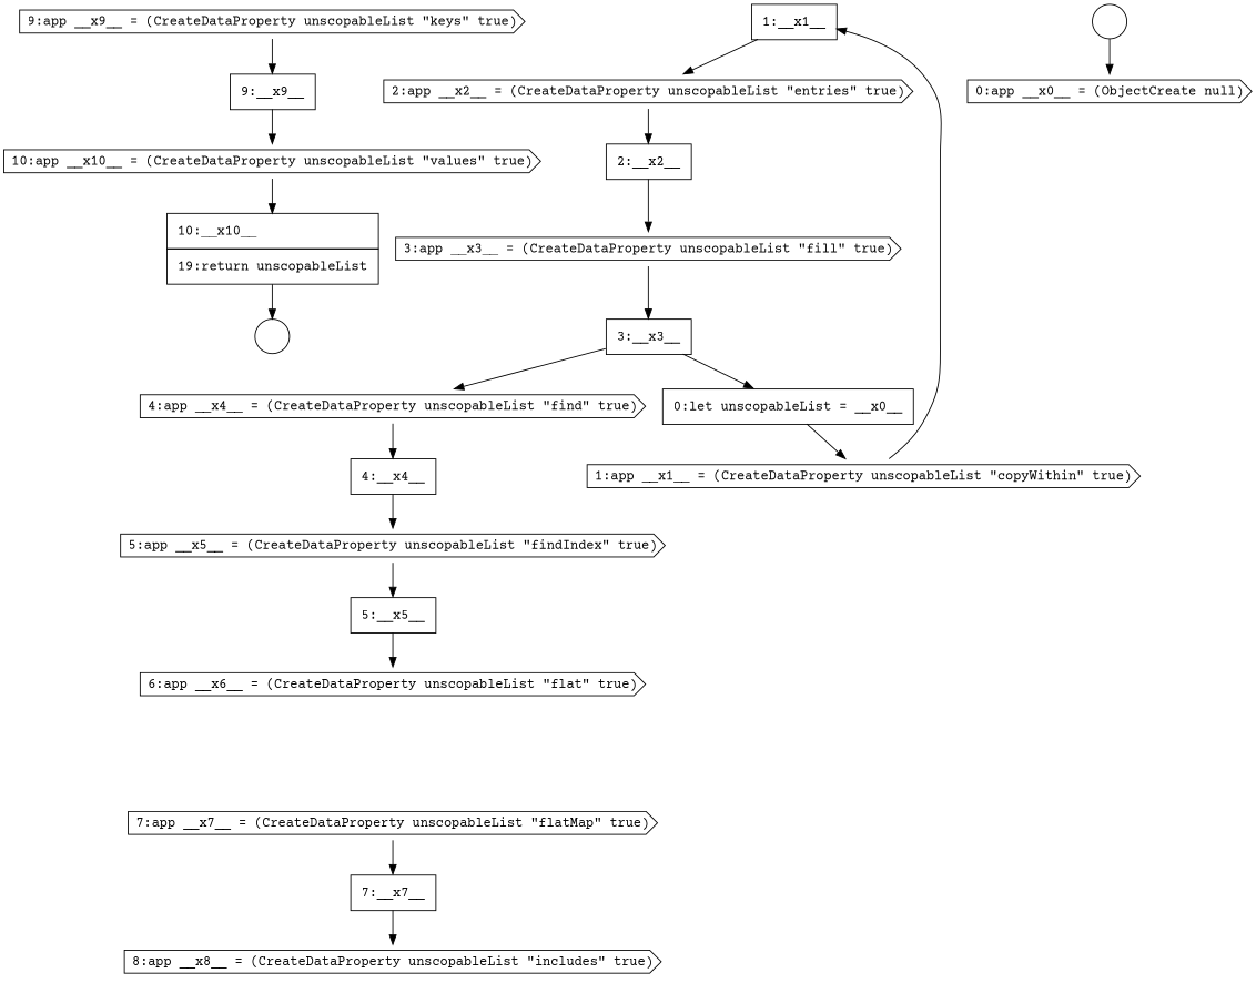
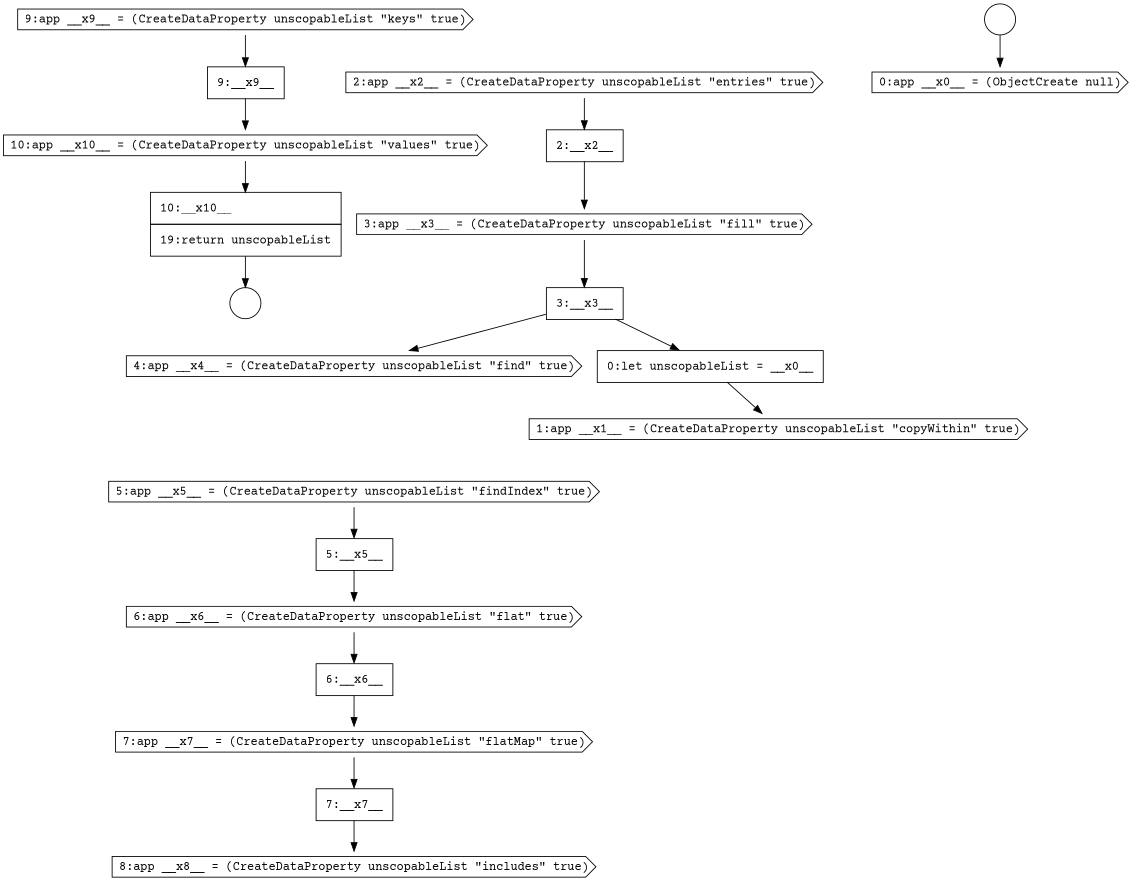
  digraph {
    fontname="Courier Prime"
    node [color=black fillcolor=white fontname="Courier Prime" shape=cds style=filled]
    edge [color=black fontname="Courier Prime"]
    n1 [label=<<font color="black">10:app __x10__ = (CreateDataProperty unscopableList &quot;values&quot; true)</font>>]
    n2 [label=<<font color="black">     <table border="0" cellborder="1" cellspacing="0" cellpadding="10">       <tr><td align="left">10:__x10__</td></tr>       <tr><td align="left">19:return unscopableList</td></tr>     </table>   </font>> margin=0 shape=none]
    n3 [label=" " shape=circle]
-   n4 [label=<<font color="black">     <table border="0" cellborder="1" cellspacing="0" cellpadding="10">       <tr><td align="left">1:__x1__</td></tr>     </table>   </font>> margin=0 shape=none]
    n5 [label=<<font color="black">2:app __x2__ = (CreateDataProperty unscopableList &quot;entries&quot; true)</font>>]
    n6 [label=<<font color="black">     <table border="0" cellborder="1" cellspacing="0" cellpadding="10">       <tr><td align="left">2:__x2__</td></tr>     </table>   </font>> margin=0 shape=none]
    n7 [label=<<font color="black">     <table border="0" cellborder="1" cellspacing="0" cellpadding="10">       <tr><td align="left">7:__x7__</td></tr>     </table>   </font>> margin=0 shape=none]
    n8 [label=<<font color="black">8:app __x8__ = (CreateDataProperty unscopableList &quot;includes&quot; true)</font>>]
    n9 [label=<<font color="black">5:app __x5__ = (CreateDataProperty unscopableList &quot;findIndex&quot; true)</font>>]
    n10 [label=<<font color="black">     <table border="0" cellborder="1" cellspacing="0" cellpadding="10">       <tr><td align="left">5:__x5__</td></tr>     </table>   </font>> margin=0 shape=none]
    n11 [label=<<font color="black">6:app __x6__ = (CreateDataProperty unscopableList &quot;flat&quot; true)</font>>]
    n12 [label=<<font color="black">     <table border="0" cellborder="1" cellspacing="0" cellpadding="10">       <tr><td align="left">9:__x9__</td></tr>     </table>   </font>> margin=0 shape=none]
    n13 [label=<<font color="black">1:app __x1__ = (CreateDataProperty unscopableList &quot;copyWithin&quot; true)</font>>]
+   n14 [label=<<font color="black">     <table border="0" cellborder="1" cellspacing="0" cellpadding="10">       <tr><td align="left">6:__x6__</td></tr>     </table>   </font>> margin=0 shape=none]
    n15 [label=<<font color="black">3:app __x3__ = (CreateDataProperty unscopableList &quot;fill&quot; true)</font>>]
    n16 [label=<<font color="black">     <table border="0" cellborder="1" cellspacing="0" cellpadding="10">       <tr><td align="left">3:__x3__</td></tr>     </table>   </font>> margin=0 shape=none]
    n17 [label=<<font color="black">     <table border="0" cellborder="1" cellspacing="0" cellpadding="10">       <tr><td align="left">0:let unscopableList = __x0__</td></tr>     </table>   </font>> margin=0 shape=none]
    n18 [label=<<font color="black">4:app __x4__ = (CreateDataProperty unscopableList &quot;find&quot; true)</font>>]
    n19 [label=<<font color="black">9:app __x9__ = (CreateDataProperty unscopableList &quot;keys&quot; true)</font>>]
    n20 [label=<<font color="black">7:app __x7__ = (CreateDataProperty unscopableList &quot;flatMap&quot; true)</font>>]
-   n21 [label=<<font color="black">     <table border="0" cellborder="1" cellspacing="0" cellpadding="10">       <tr><td align="left">4:__x4__</td></tr>     </table>   </font>> margin=0 shape=none]
    n22 [label=<<font color="black">0:app __x0__ = (ObjectCreate null)</font>>]
    n23 [label=" " shape=circle]
    n1 -> n2
    n2 -> n3
-   n4 -> n5
    n5 -> n6
    n6 -> n15
    n7 -> n8
    n9 -> n10
    n10 -> n11
+   n11 -> n14
    n12 -> n1
-   n13 -> n4
+   n14 -> n20
    n15 -> n16
    n16 -> n17
    n16 -> n18
    n17 -> n13
-   n18 -> n21
    n19 -> n12
    n20 -> n7
-   n21 -> n9
    n23 -> n22
  }
